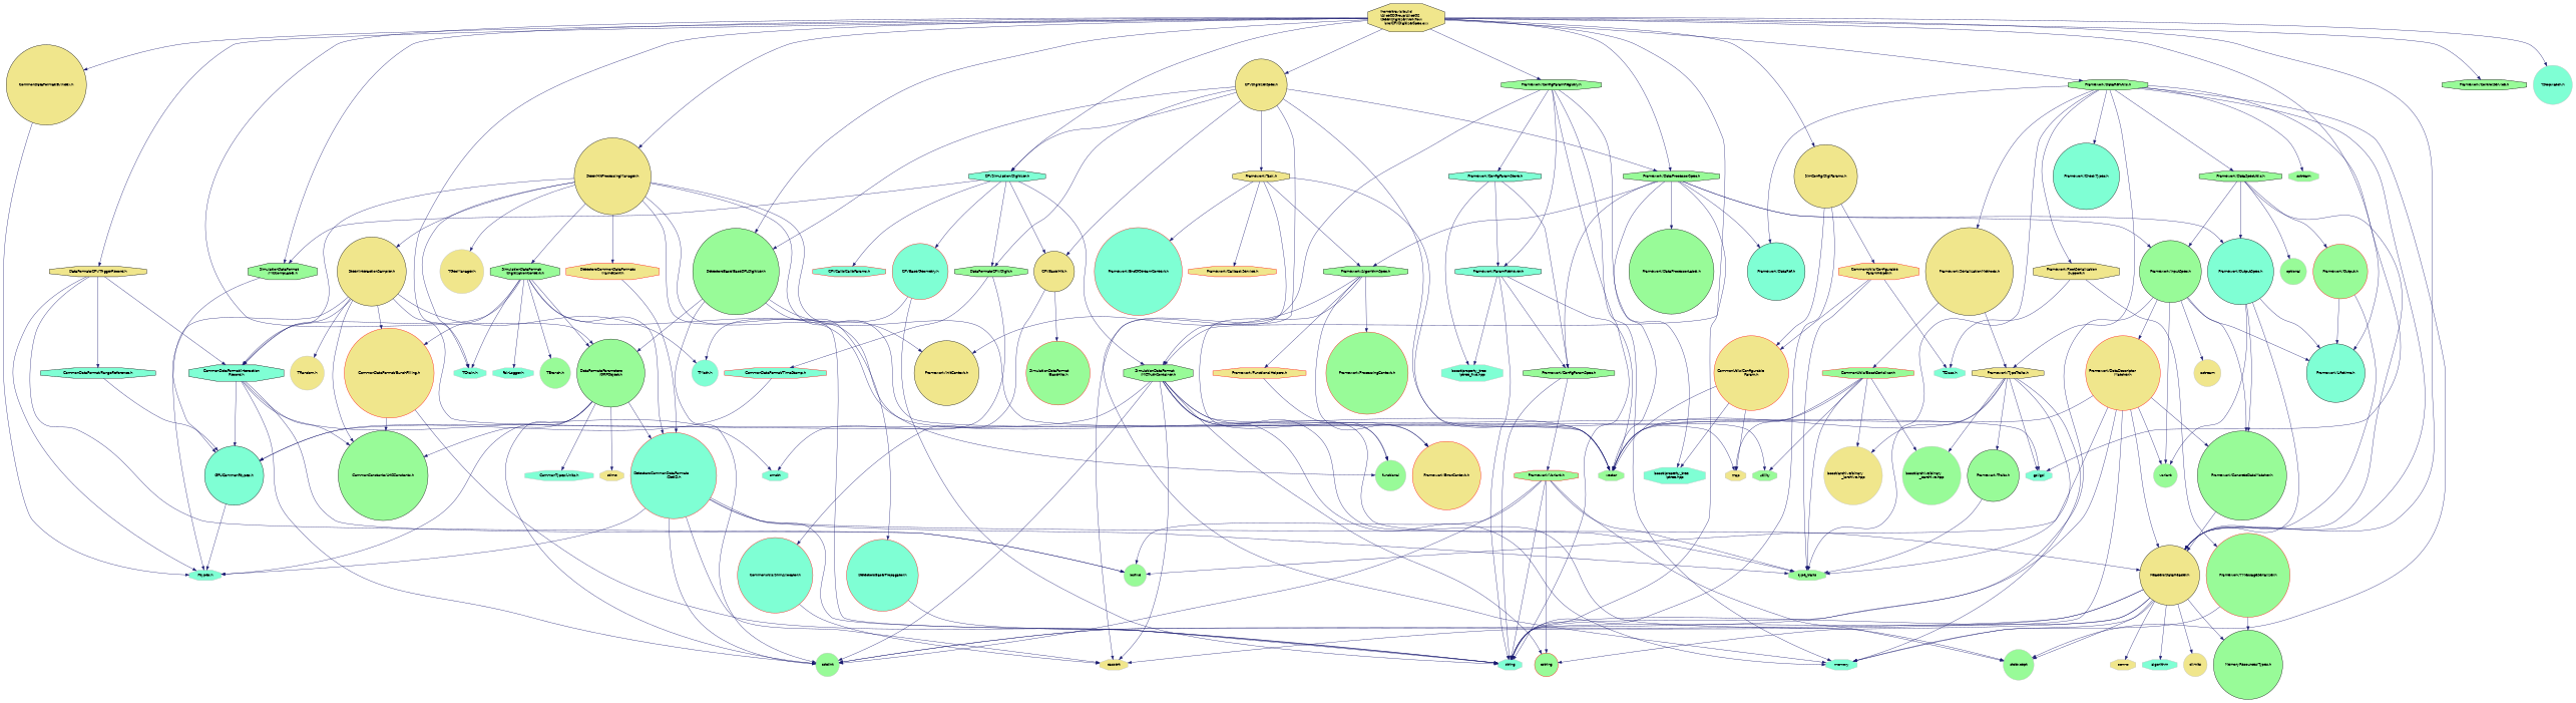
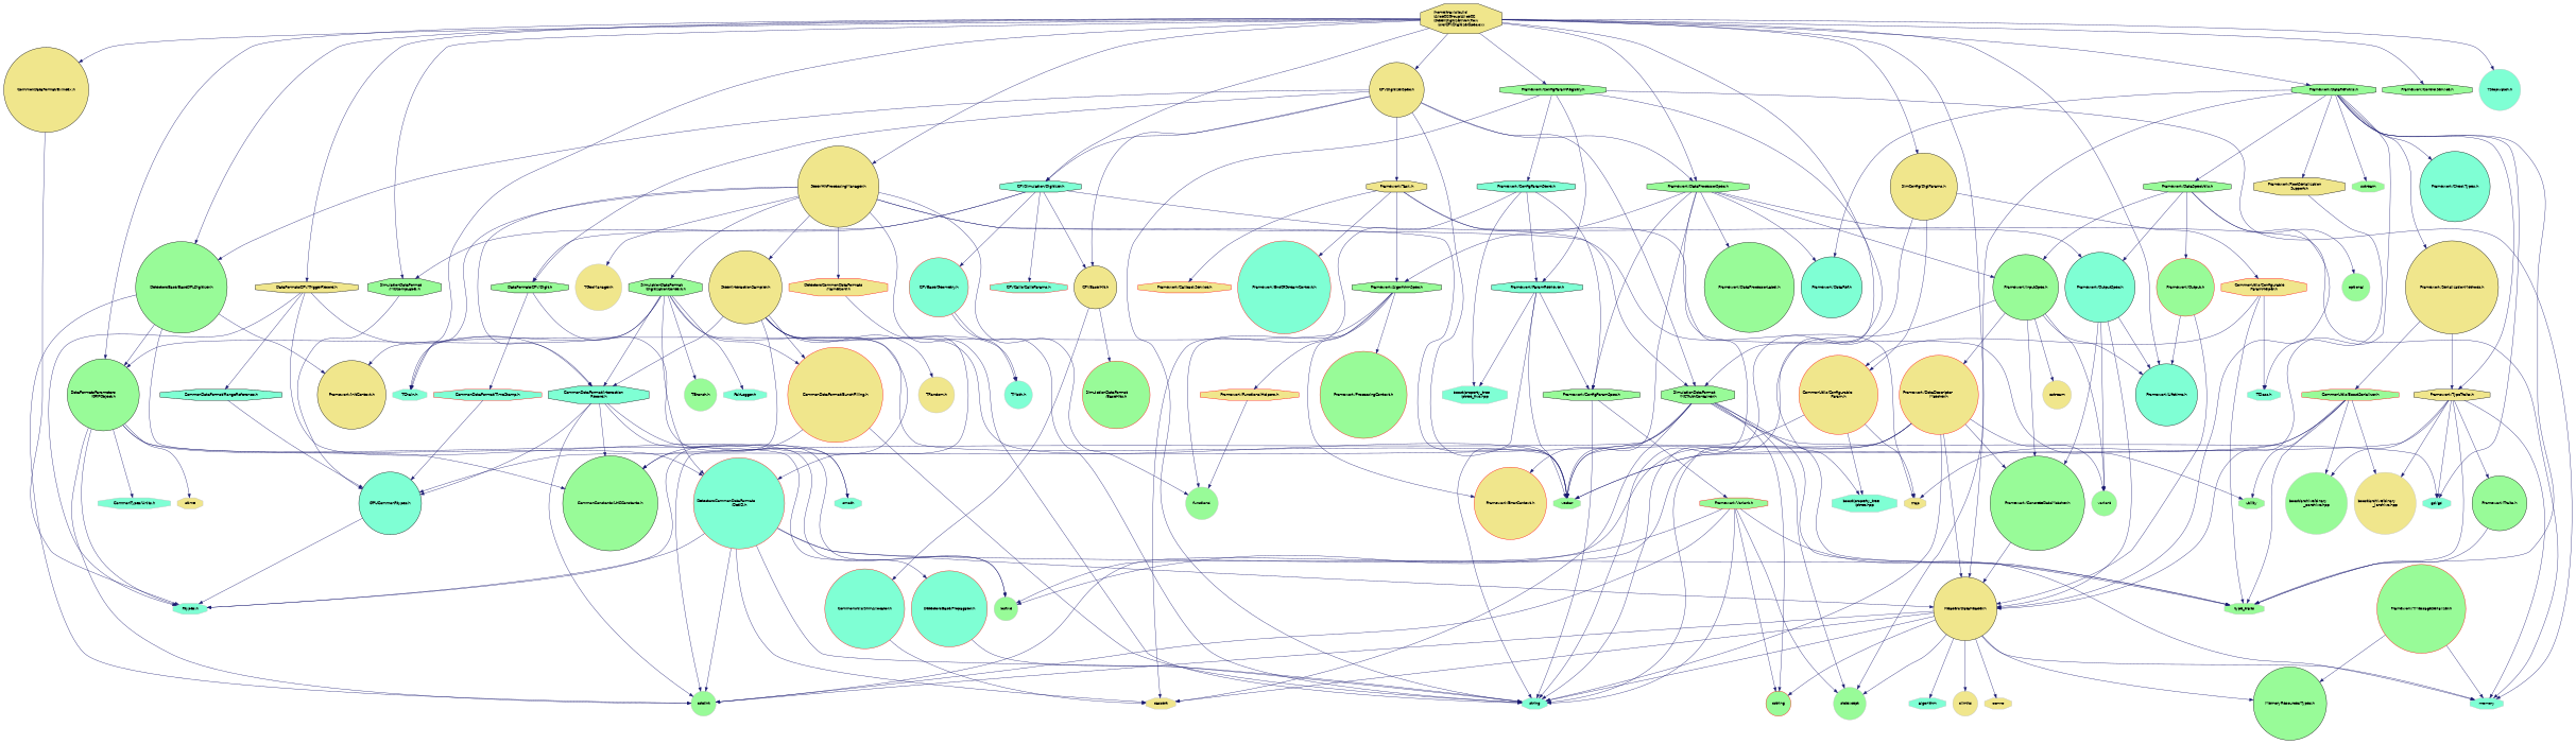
  digraph {
    node [color=black fillcolor=palegreen fontname=Helvetica fontsize=10 shape=circle style=filled]
    edge [color=midnightblue fontname=Helvetica fontsize=10 labelfontname=Helvetica labelfontsize=10 style=solid]
    n1 [fillcolor=khaki fontcolor=black height=0.2 label="/home/travis/build\l/AliceO2Group/AliceO2\l/Steer/DigitizerWorkflow\l/src/CPVDigitizerSpec.cxx" shape=octagon width=0.4]
    n2 [fillcolor=khaki height=0.2 label="CPVDigitizerSpec.h" width=0.4]
    n3 [height=0.2 label="Framework/DataProcessorSpec.h" shape=octagon width=0.4]
    n4 [fillcolor=aquamarine height=0.2 label="Framework/Lifetime.h" width=0.4]
    n5 [fillcolor=khaki height=0.2 label="Headers/DataHeader.h" width=0.4]
    n6 [fillcolor=aquamarine height=0.2 label="CPVSimulation/Digitizer.h" shape=octagon width=0.4]
    n7 [height=0.2 label="SimulationDataFormat\l/MCCompLabel.h" shape=octagon width=0.4]
    n8 [height=0.2 label="SimulationDataFormat\l/MCTruthContainer.h" shape=octagon width=0.4]
    n9 [height=0.2 label="DetectorsBase/BaseDPLDigitizer.h" width=0.4]
    n10 [height=0.2 label="DataFormatsParameters\l/GRPObject.h" width=0.4]
    n11 [height=0.2 label="Framework/ConfigParamRegistry.h" shape=octagon width=0.4]
    n12 [height=0.2 label="Framework/ControlService.h" shape=octagon width=0.4]
    n13 [height=0.2 label="Framework/DataRefUtils.h" shape=octagon width=0.4]
    n14 [color=grey75 fillcolor=aquamarine height=0.2 label="TStopwatch.h" width=0.4]
    n15 [fillcolor=khaki height=0.2 label="Steer/HitProcessingManager.h" width=0.4]
    n16 [color=grey75 fillcolor=aquamarine height=0.2 label="TChain.h" shape=octagon width=0.4]
    n17 [fillcolor=khaki height=0.2 label="CommonDataFormat/EvIndex.h" width=0.4]
    n18 [fillcolor=khaki height=0.2 label="DataFormatsCPV/TriggerRecord.h" shape=octagon width=0.4]
    n19 [fillcolor=khaki height=0.2 label="SimConfig/DigiParams.h" width=0.4]
    n20 [color=grey75 height=0.2 label=vector shape=octagon width=0.4]
    n21 [fillcolor=khaki height=0.2 label="Framework/Task.h" shape=octagon width=0.4]
    n22 [height=0.2 label="DataFormatsCPV/Digit.h" shape=octagon width=0.4]
    n23 [fillcolor=khaki height=0.2 label="CPVBase/Hit.h" width=0.4]
    n24 [height=0.2 label="Framework/AlgorithmSpec.h" shape=octagon width=0.4]
    n25 [height=0.2 label="Framework/ConfigParamSpec.h" shape=octagon width=0.4]
    n26 [color=grey75 fillcolor=aquamarine height=0.2 label=string shape=octagon width=0.4]
    n27 [height=0.2 label="Framework/DataProcessorLabel.h" width=0.4]
    n28 [fillcolor=aquamarine height=0.2 label="Framework/DataRef.h" width=0.4]
    n29 [height=0.2 label="Framework/InputSpec.h" width=0.4]
    n30 [fillcolor=aquamarine height=0.2 label="Framework/OutputSpec.h" width=0.4]
    n31 [color=red height=0.2 label=cstring width=0.4]
    n32 [color=grey75 height=0.2 label=cstdint width=0.4]
    n33 [color=grey75 height=0.2 label=stdexcept width=0.4]
    n34 [color=grey75 fillcolor=aquamarine height=0.2 label=memory shape=octagon width=0.4]
    n35 [color=grey75 fillcolor=khaki height=0.2 label=cassert shape=octagon width=0.4]
    n36 [color=grey75 fillcolor=aquamarine height=0.2 label=algorithm shape=octagon width=0.4]
    n37 [color=grey75 fillcolor=khaki height=0.2 label=climits width=0.4]
    n38 [height=0.2 label="MemoryResources/Types.h" width=0.4]
    n39 [color=grey75 fillcolor=khaki height=0.2 label=cerrno shape=octagon width=0.4]
    n40 [color=red fillcolor=aquamarine height=0.2 label="CPVBase/Geometry.h" width=0.4]
    n41 [color=red fillcolor=aquamarine height=0.2 label="CPVCalib/CalibParams.h" shape=octagon width=0.4]
    n42 [fillcolor=aquamarine height=0.2 label="GPUCommonRtypes.h" width=0.4]
    n43 [color=red fillcolor=khaki height=0.2 label="Framework/ErrorContext.h" width=0.4]
    n44 [color=grey75 height=0.2 label=type_traits shape=octagon width=0.4]
    n45 [color=grey75 fillcolor=aquamarine height=0.2 label="gsl/gsl" shape=octagon width=0.4]
    n46 [fillcolor=khaki height=0.2 label="Framework/InitContext.h" width=0.4]
    n47 [color=red fillcolor=aquamarine height=0.2 label="DetectorsBase/Propagator.h" width=0.4]
    n48 [color=grey75 fillcolor=aquamarine height=0.2 label="Rtypes.h" shape=octagon width=0.4]
    n49 [color=grey75 fillcolor=khaki height=0.2 label=ctime shape=octagon width=0.4]
    n50 [height=0.2 label="CommonConstants/LHCConstants.h" width=0.4]
    n51 [color=grey75 fillcolor=aquamarine height=0.2 label="CommonTypes/Units.h" shape=octagon width=0.4]
    n52 [color=red fillcolor=aquamarine height=0.2 label="DetectorsCommonDataFormats\l/DetID.h" width=0.4]
    n53 [fillcolor=aquamarine height=0.2 label="Framework/ParamRetriever.h" shape=octagon width=0.4]
    n54 [fillcolor=aquamarine height=0.2 label="Framework/ConfigParamStore.h" shape=octagon width=0.4]
    n55 [color=grey75 fillcolor=aquamarine height=0.2 label="boost/property_tree\l/ptree.hpp" shape=octagon width=0.4]
    n56 [fillcolor=khaki height=0.2 label="Framework/RootSerialization\lSupport.h" shape=octagon width=0.4]
    n57 [fillcolor=khaki height=0.2 label="Framework/SerializationMethods.h" width=0.4]
    n58 [fillcolor=khaki height=0.2 label="Framework/TypeTraits.h" shape=octagon width=0.4]
    n59 [height=0.2 label="Framework/DataSpecUtils.h" shape=octagon width=0.4]
    n60 [fillcolor=aquamarine height=0.2 label="Framework/CheckTypes.h" width=0.4]
    n61 [color=grey75 height=0.2 label=sstream shape=octagon width=0.4]
    n62 [color=grey75 height=0.2 label=functional width=0.4]
    n63 [color=grey75 fillcolor=khaki height=0.2 label=map shape=octagon width=0.4]
    n64 [fillcolor=aquamarine height=0.2 label="CommonDataFormat/Interaction\lRecord.h" shape=octagon width=0.4]
    n65 [height=0.2 label="SimulationDataFormat\l/DigitizationContext.h" shape=octagon width=0.4]
    n66 [fillcolor=khaki height=0.2 label="Steer/InteractionSampler.h" width=0.4]
    n67 [color=red fillcolor=khaki height=0.2 label="DetectorsCommonDataFormats\l/NameConf.h" shape=octagon width=0.4]
    n68 [color=grey75 fillcolor=khaki height=0.2 label="TGeoManager.h" width=0.4]
    n69 [color=grey75 height=0.2 label=iosfwd width=0.4]
    n70 [fillcolor=aquamarine height=0.2 label="CommonDataFormat/RangeReference.h" shape=octagon width=0.4]
    n71 [color=red fillcolor=khaki height=0.2 label="CommonUtils/Configurable\lParam.h" width=0.4]
    n72 [color=red fillcolor=khaki height=0.2 label="CommonUtils/Configurable\lParamHelper.h" shape=octagon width=0.4]
    n73 [color=red fillcolor=khaki height=0.2 label="Framework/CallbackService.h" shape=octagon width=0.4]
    n74 [color=red fillcolor=aquamarine height=0.2 label="Framework/EndOfStreamContext.h" width=0.4]
    n75 [color=grey75 height=0.2 label=utility shape=octagon width=0.4]
    n76 [color=grey75 fillcolor=aquamarine height=0.2 label=cmath shape=octagon width=0.4]
    n77 [color=red fillcolor=aquamarine height=0.2 label="CommonDataFormat/TimeStamp.h" shape=octagon width=0.4]
    n78 [color=red height=0.2 label="SimulationDataFormat\l/BaseHits.h" width=0.4]
    n79 [color=red fillcolor=aquamarine height=0.2 label="CommonUtils/ShmAllocator.h" width=0.4]
    n80 [color=red height=0.2 label="Framework/ProcessingContext.h" width=0.4]
    n81 [color=red fillcolor=khaki height=0.2 label="Framework/FunctionalHelpers.h" shape=octagon width=0.4]
    n82 [color=red height=0.2 label="Framework/Variant.h" shape=octagon width=0.4]
    n83 [height=0.2 label="Framework/ConcreteDataMatcher.h" width=0.4]
    n84 [color=red fillcolor=khaki height=0.2 label="Framework/DataDescriptor\lMatcher.h" width=0.4]
    n85 [color=grey75 height=0.2 label=variant width=0.4]
    n86 [color=grey75 fillcolor=khaki height=0.2 label=ostream width=0.4]
    n87 [color=grey75 fillcolor=aquamarine height=0.2 label="TMath.h" width=0.4]
    n88 [color=grey75 fillcolor=aquamarine height=0.2 label="boost/property_tree\l/ptree_fwd.hpp" shape=octagon width=0.4]
    n89 [color=red height=0.2 label="Framework/TMessageSerializer.h" width=0.4]
    n90 [color=grey75 fillcolor=aquamarine height=0.2 label="TClass.h" shape=octagon width=0.4]
    n91 [color=red height=0.2 label="CommonUtils/BoostSerializer.h" shape=octagon width=0.4]
    n92 [height=0.2 label="Framework/Traits.h" width=0.4]
    n93 [color=grey75 fillcolor=khaki height=0.2 label="boost/archive/binary\l_iarchive.hpp" width=0.4]
    n94 [color=grey75 height=0.2 label="boost/archive/binary\l_oarchive.hpp" width=0.4]
    n95 [color=red height=0.2 label="Framework/Output.h" width=0.4]
    n96 [color=grey75 height=0.2 label=optional width=0.4]
    n97 [color=grey75 height=0.2 label="TBranch.h" width=0.4]
    n98 [color=red fillcolor=khaki height=0.2 label="CommonDataFormat/BunchFilling.h" width=0.4]
    n99 [color=grey75 fillcolor=aquamarine height=0.2 label="FairLogger.h" shape=octagon width=0.4]
    n100 [color=grey75 fillcolor=khaki height=0.2 label="TRandom.h" width=0.4]
    n1 -> n2
    n1 -> n3
    n1 -> n4
    n1 -> n5
    n1 -> n6
    n1 -> n7
    n1 -> n8
    n1 -> n9
    n1 -> n10
    n1 -> n11
    n1 -> n12
    n1 -> n13
    n1 -> n14
    n1 -> n15
    n1 -> n16
    n1 -> n17
    n1 -> n18
    n1 -> n19
    n2 -> n3
    n2 -> n6
    n2 -> n8
    n2 -> n9
    n2 -> n20
    n2 -> n21
    n2 -> n22
    n2 -> n23
    n3 -> n20
    n3 -> n24
    n3 -> n25
    n3 -> n26
    n3 -> n27
    n3 -> n28
    n3 -> n29
    n3 -> n30
    n5 -> n26
    n5 -> n31
    n5 -> n32
    n5 -> n33
    n5 -> n34
    n5 -> n35
    n5 -> n36
    n5 -> n37
    n5 -> n38
    n5 -> n39
    n6 -> n7
    n6 -> n8
    n6 -> n22
    n6 -> n23
    n6 -> n40
    n6 -> n41
    n7 -> n42
    n8 -> n31
    n8 -> n32
    n8 -> n33
    n8 -> n34
    n8 -> n35
    n8 -> n42
    n8 -> n43
    n8 -> n44
    n8 -> n45
    n9 -> n10
    n9 -> n32
    n9 -> n46
    n9 -> n47
    n10 -> n32
    n10 -> n48
    n10 -> n49
    n10 -> n50
    n10 -> n51
    n10 -> n52
    n11 -> n26
    n11 -> n34
-   n11 -> n35
+   n54 -> n35
    n11 -> n53
    n11 -> n54
    n11 -> n55
    n13 -> n5
    n13 -> n28
    n13 -> n33
    n13 -> n44
    n13 -> n45
    n13 -> n56
    n13 -> n57
    n13 -> n58
    n13 -> n59
    n13 -> n60
    n13 -> n61
    n15 -> n16
    n15 -> n20
    n15 -> n26
    n15 -> n62
    n15 -> n63
    n15 -> n64
    n15 -> n65
    n15 -> n66
    n15 -> n67
    n15 -> n68
    n17 -> n48
    n18 -> n48
    n18 -> n64
    n18 -> n69
    n18 -> n70
    n19 -> n26
    n19 -> n71
    n19 -> n72
    n21 -> n24
    n21 -> n34
    n21 -> n73
    n21 -> n74
    n21 -> n75
    n22 -> n76
    n22 -> n77
    n23 -> n78
    n23 -> n79
    n24 -> n43
    n24 -> n46
    n24 -> n62
    n24 -> n80
    n24 -> n81
    n25 -> n26
    n25 -> n82
    n29 -> n4
    n29 -> n26
    n29 -> n83
    n29 -> n84
    n29 -> n85
    n29 -> n86
    n30 -> n4
    n30 -> n5
    n30 -> n83
    n30 -> n85
    n40 -> n26
    n40 -> n87
    n42 -> n48
    n47 -> n26
    n52 -> n5
    n52 -> n26
    n52 -> n32
    n52 -> n35
    n52 -> n44
    n52 -> n48
    n53 -> n20
    n53 -> n25
    n53 -> n26
    n53 -> n88
    n54 -> n25
    n54 -> n53
    n54 -> n88
-   n56 -> n89
    n56 -> n90
    n57 -> n58
    n57 -> n91
    n58 -> n20
    n58 -> n34
    n58 -> n44
    n58 -> n45
    n58 -> n92
    n58 -> n93
    n58 -> n94
    n59 -> n5
    n59 -> n29
    n59 -> n30
    n59 -> n95
    n59 -> n96
    n64 -> n32
    n64 -> n42
    n64 -> n50
    n64 -> n69
    n64 -> n76
    n65 -> n10
    n65 -> n16
    n65 -> n20
    n65 -> n52
    n65 -> n64
    n65 -> n97
    n65 -> n98
    n65 -> n99
    n66 -> n20
    n66 -> n48
    n66 -> n50
    n66 -> n64
    n66 -> n87
    n66 -> n98
    n66 -> n100
    n67 -> n52
    n70 -> n42
    n71 -> n20
    n71 -> n55
    n71 -> n63
    n72 -> n44
    n72 -> n71
    n72 -> n90
    n77 -> n42
    n79 -> n35
    n81 -> n62
    n82 -> n26
    n82 -> n31
    n82 -> n32
    n82 -> n33
    n82 -> n44
    n82 -> n69
    n83 -> n5
    n84 -> n5
    n84 -> n20
    n84 -> n26
    n84 -> n32
    n84 -> n69
    n84 -> n83
    n84 -> n85
    n89 -> n34
    n89 -> n38
    n91 -> n20
    n91 -> n44
    n91 -> n63
    n91 -> n75
    n91 -> n93
    n91 -> n94
    n92 -> n44
    n95 -> n4
    n95 -> n5
    n98 -> n26
    n98 -> n50
  }
